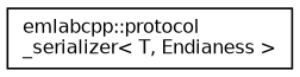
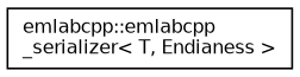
  digraph {
    rankdir=LR
-   n1 [color=black fillcolor=white fontname=Helvetica fontsize=10 height=0.2 label="emlabcpp::protocol\l_serializer\< T, Endianess \>" shape=record style=filled width=0.4]
+   n1 [color=black fillcolor=white fontname=Helvetica fontsize=10 height=0.2 label="emlabcpp::emlabcpp\l_serializer\< T, Endianess \>" shape=record style=filled width=0.4]
  }
